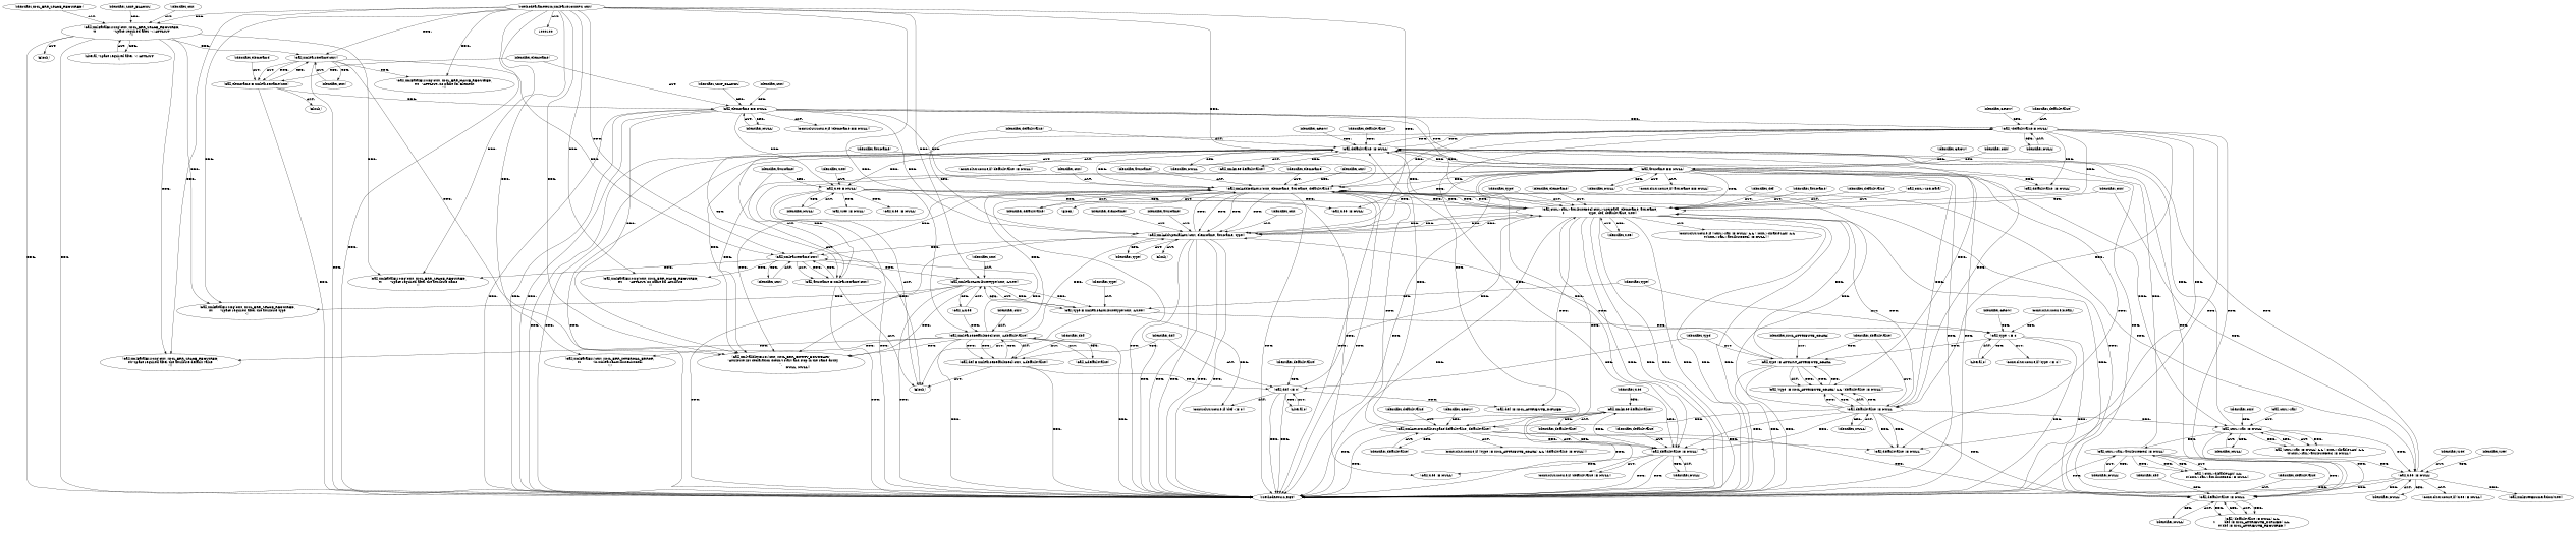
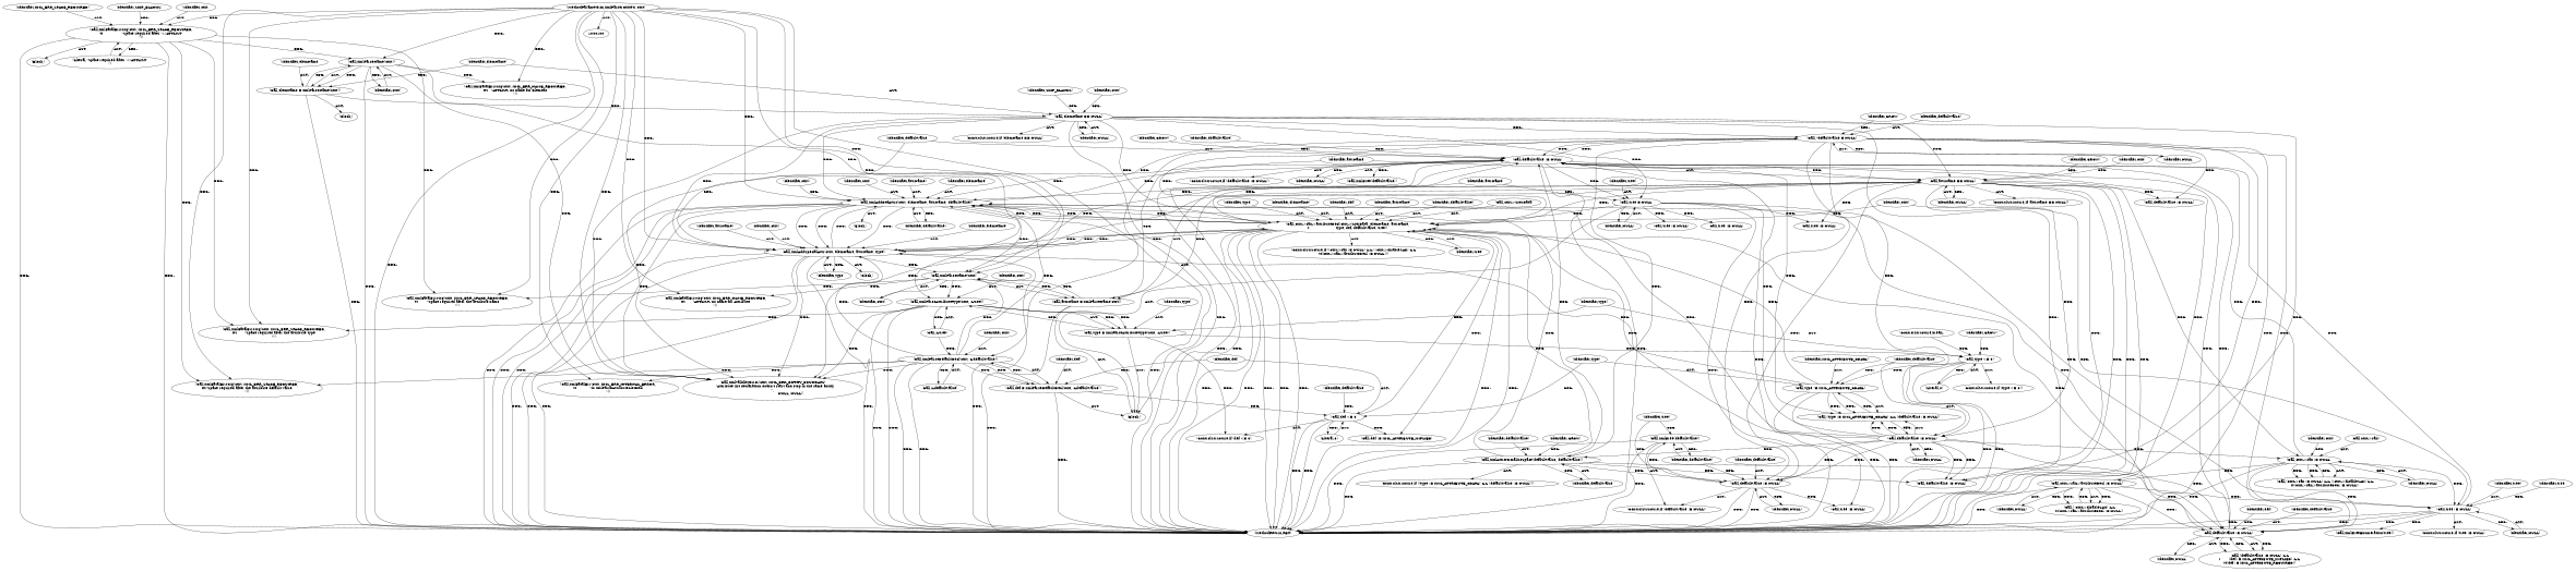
  digraph {
    n1 [label="(Call,xmlFree(defaultValue))"]
    n2 [label="(ControlStructure,if (defaultValue != NULL))"]
    n3 [label="(MethodReturn,RET)"]
    n4 [label="(Identifier,defaultValue)"]
    n5 [label="(Call,defaultValue != NULL)"]
    n6 [label="(Identifier,NULL)"]
    n7 [label="(Call,tree != NULL)"]
    n8 [label="(Call,*defaultValue = NULL)"]
    n9 [label="(Call,defaultValue != NULL)"]
    n10 [label="(Call,xmlAddDefAttrs(ctxt, elemName, attrName, defaultValue))"]
    n11 [label="(Call,ctxt->sax->attributeDecl(ctxt->userData, elemName, attrName,\n\t                        type, def, defaultValue, tree))"]
    n12 [label="(Call,defaultValue != NULL)"]
    n13 [label="(Call,xmlAttrNormalizeSpace(defaultValue, defaultValue))"]
    n14 [label="(Call,defaultValue != NULL)"]
    n15 [label="(Identifier,NULL)"]
    n16 [label="(Call,defaultValue != NULL)"]
    n17 [label="(Block,)"]
    n18 [label="(Call,defaultValue != NULL)"]
    n19 [label="(Call,attrName == NULL)"]
    n20 [label="(Call,tree = NULL)"]
    n21 [label="(Call,xmlValidityError(ctxt, XML_ERR_ENTITY_BOUNDARY,\n    \"Attribute list declaration doesn't start and stop in the same entity\n\",\n                                 NULL, NULL))"]
    n22 [label="(ControlStructure,if (defaultValue != NULL))"]
    n23 [label="(Identifier,NULL)"]
    n24 [label="(Call,(type != XML_ATTRIBUTE_CDATA) && (defaultValue != NULL))"]
    n25 [label="(Call,xmlFree(defaultValue))"]
    n26 [label="(Call,xmlAddSpecialAttr(ctxt, elemName, attrName, type))"]
    n27 [label="(Call,xmlParseName(ctxt))"]
    n28 [label="(Identifier,defaultValue)"]
    n29 [label="(Block,)"]
    n30 [label="(ControlStructure,if ((ctxt->sax != NULL) && (!ctxt->disableSAX) &&\n\t\t(ctxt->sax->attributeDecl != NULL)))"]
    n31 [label="(Call,def != XML_ATTRIBUTE_IMPLIED)"]
    n32 [label="(Identifier,tree)"]
    n33 [label="(Call,ctxt->sax != NULL)"]
    n34 [label="(Identifier,NULL)"]
    n35 [label="(ControlStructure,if ((type != XML_ATTRIBUTE_CDATA) && (defaultValue != NULL)))"]
    n36 [label="(Identifier,defaultValue)"]
    n37 [label="(Identifier,NULL)"]
    n38 [label="(Call,(defaultValue != NULL) &&\n\t        (def != XML_ATTRIBUTE_IMPLIED) && \n\t\t(def != XML_ATTRIBUTE_REQUIRED))"]
    n39 [label="(Call,elemName == NULL)"]
    n40 [label="(ControlStructure,if (elemName == NULL))"]
    n41 [label="(Identifier,NULL)"]
    n42 [label="(Identifier,type)"]
    n43 [label="(Block,)"]
    n44 [label="(Call,tree != NULL)"]
    n45 [label="(Identifier,NULL)"]
    n46 [label="(ControlStructure,if (attrName == NULL))"]
    n47 [label="(Call,tree != NULL)"]
    n48 [label="(Call,tree != NULL)"]
    n49 [label="(Call,tree != NULL)"]
    n50 [label="(Identifier,NULL)"]
    n51 [label="(Call,elemName = xmlParseName(ctxt))"]
    n52 [label="(Call,xmlParseName(ctxt))"]
    n53 [label="(Block,)"]
    n54 [label="(Identifier,ctxt)"]
    n55 [label="(Call,xmlFatalErrMsg(ctxt, XML_ERR_NAME_REQUIRED,\n\t\t\t   \"ATTLIST: no name for Element\n\"))"]
    n56 [label="(Call,xmlFatalErrMsg(ctxt, XML_ERR_SPACE_REQUIRED,\n\t\t        \"Space required after the attribute name\n\"))"]
    n57 [label="(Call,xmlParseAttributeType(ctxt, &tree))"]
    n58 [label="(Call,xmlFatalErrMsg(ctxt, XML_ERR_NAME_REQUIRED,\n\t\t\t       \"ATTLIST: no name for Attribute\n\"))"]
    n59 [label="(Call,attrName = xmlParseName(ctxt))"]
    n60 [label="(Identifier,ctxt)"]
    n61 [label="(Call,xmlFatalErrMsg(ctxt, XML_ERR_SPACE_REQUIRED,\n\t\t                 \"Space required after '<!ATTLIST'\n\"))"]
    n62 [label="(Call,xmlFatalErrMsg(ctxt, XML_ERR_SPACE_REQUIRED,\n\t\t\t\"Space required after the attribute default value\n\"))"]
    n63 [label="(Block,)"]
    n64 [label="(Call,xmlFatalErrMsg(ctxt, XML_ERR_SPACE_REQUIRED,\n\t\t\t       \"Space required after the attribute type\n\"))"]
    n65 [label="(Literal,\"Space required after '<!ATTLIST'\n\")"]
    n66 [label="(MethodParameterIn,xmlParserCtxtPtr ctxt)"]
    n67 [label="(Call,xmlParseDefaultDecl(ctxt, &defaultValue))"]
    n68 [label="(Call,xmlFatalErr(ctxt, XML_ERR_INTERNAL_ERROR,\n\t\t            \"in xmlParseAttributeListDecl\n\"))"]
    1000100
    n70 [label="(Call,def = xmlParseDefaultDecl(ctxt, &defaultValue))"]
    n71 [label="(Call,&defaultValue)"]
    n72 [label="(Call,type = xmlParseAttributeType(ctxt, &tree))"]
    n73 [label="(Call,&tree)"]
-   n74 [label="(Call,type != ATTLIST_ATTRIBUTE_CDATA)"]
+   n74 [label="(Call,type != XML_ATTRIBUTE_CDATA)"]
    n75 [label="(Call,def <= 0)"]
    n76 [label="(Call,type <= 0)"]
    n77 [label="(ControlStructure,if (def <= 0))"]
    n78 [label="(Call,ctxt->sax->attributeDecl != NULL)"]
    n79 [label="(Call,(ctxt->sax != NULL) && (!ctxt->disableSAX) &&\n\t\t(ctxt->sax->attributeDecl != NULL))"]
    n80 [label="(Identifier,NULL)"]
    n81 [label="(Identifier,XML_ATTRIBUTE_CDATA)"]
    n82 [label="(ControlStructure,if (type <= 0))"]
    n83 [label="(Literal,0)"]
    n84 [label="(Literal,0)"]
    n85 [label="(Call,xmlFreeEnumeration(tree))"]
    n86 [label="(Identifier,NULL)"]
    n87 [label="(ControlStructure,if (tree != NULL))"]
    n88 [label="(Identifier,NULL)"]
    n89 [label="(Call,(!ctxt->disableSAX) &&\n\t\t(ctxt->sax->attributeDecl != NULL))"]
    n90 [label="(Identifier,attrName)"]
    n91 [label="(Identifier,elemName)"]
    n92 [label="(Identifier,ctxt)"]
    n93 [label="(Identifier,GROW)"]
    n94 [label="(Call,ctxt->userData)"]
    n95 [label="(Identifier,type)"]
    n96 [label="(Identifier,def)"]
    n97 [label="(Identifier,defaultValue)"]
    n98 [label="(Identifier,ctxt)"]
    n99 [label="(Identifier,elemName)"]
    n100 [label="(Identifier,elemName)"]
    n101 [label="(Identifier,GROW)"]
    n102 [label="(Identifier,defaultValue)"]
    n103 [label="(Identifier,def)"]
    n104 [label="(ControlStructure,break;)"]
    n105 [label="(Identifier,type)"]
    n106 [label="(Identifier,type)"]
    n107 [label="(Identifier,attrName)"]
    n108 [label="(Identifier,ctxt)"]
    n109 [label="(Identifier,ctxt)"]
    n110 [label="(Identifier,elemName)"]
    n111 [label="(Identifier,GROW)"]
    n112 [label="(Identifier,type)"]
    n113 [label="(Identifier,defaultValue)"]
    n114 [label="(Identifier,def)"]
    n115 [label="(Identifier,ctxt)"]
    n116 [label="(Identifier,attrName)"]
    n117 [label="(Identifier,XML_ERR_SPACE_REQUIRED)"]
    n118 [label="(Identifier,defaultValue)"]
    n119 [label="(Identifier,elemName)"]
    n120 [label="(Identifier,SKIP_BLANKS)"]
    n121 [label="(Identifier,ctxt)"]
    n122 [label="(Identifier,ctxt)"]
    n123 [label="(Identifier,attrName)"]
    n124 [label="(Identifier,tree)"]
    n125 [label="(Identifier,defaultValue)"]
    n126 [label="(Identifier,ctxt)"]
    n127 [label="(Call,ctxt->sax)"]
    n128 [label="(Identifier,tree)"]
    n129 [label="(Identifier,defaultValue)"]
    n130 [label="(Identifier,SKIP_BLANKS)"]
    n131 [label="(Identifier,attrName)"]
    n132 [label="(Identifier,defaultValue)"]
    n133 [label="(Identifier,tree)"]
    n134 [label="(Identifier,def)"]
    n135 [label="(Identifier,defaultValue)"]
    n136 [label="(Identifier,GROW)"]
    n137 [label="(Identifier,ctxt)"]
    n138 [label="(Identifier,ctxt)"]
    n139 [label="(Identifier,tree)"]
    n140 [label="(Identifier,defaultValue)"]
    n141 [label="(Identifier,GROW)"]
    n1 -> n2 [label="AST: "]
    n1 -> n3 [label="DDG: "]
    n1 -> n3 [label="DDG: "]
    n1 -> n4 [label="CFG: "]
    n4 -> n1 [label="AST: "]
    n4 -> n5 [label="CFG: "]
    n5 -> n1 [label="DDG: "]
    n5 -> n2 [label="AST: "]
    n5 -> n3 [label="DDG: "]
    n5 -> n3 [label="DDG: "]
    n5 -> n6 [label="CFG: "]
    n5 -> n7 [label="DDG: "]
    n6 -> n5 [label="AST: "]
    n8 -> n3 [label="DDG: "]
    n8 -> n5 [label="DDG: "]
    n8 -> n9 [label="DDG: "]
    n8 -> n10 [label="DDG: "]
    n8 -> n11 [label="DDG: "]
    n8 -> n12 [label="DDG: "]
    n8 -> n13 [label="DDG: "]
    n8 -> n14 [label="DDG: "]
    n8 -> n15 [label="CFG: "]
    n8 -> n16 [label="DDG: "]
    n8 -> n17 [label="AST: "]
    n8 -> n18 [label="DDG: "]
    n9 -> n3 [label="DDG: "]
    n9 -> n3 [label="DDG: "]
    n9 -> n3 [label="DDG: "]
    n9 -> n8 [label="DDG: "]
    n9 -> n19 [label="DDG: "]
    n9 -> n20 [label="DDG: "]
    n9 -> n21 [label="DDG: "]
    n9 -> n22 [label="AST: "]
    n9 -> n23 [label="CFG: "]
    n9 -> n24 [label="DDG: "]
    n9 -> n25 [label="DDG: "]
    n10 -> n3 [label="DDG: "]
    n10 -> n3 [label="DDG: "]
    n10 -> n3 [label="DDG: "]
    n10 -> n3 [label="DDG: "]
    n10 -> n9 [label="DDG: "]
    n10 -> n11 [label="DDG: "]
    n10 -> n21 [label="DDG: "]
    n10 -> n26 [label="DDG: "]
    n10 -> n26 [label="DDG: "]
    n10 -> n26 [label="DDG: "]
    n10 -> n27 [label="DDG: "]
    n10 -> n28 [label="CFG: "]
    n10 -> n29 [label="AST: "]
    n11 -> n3 [label="DDG: "]
    n11 -> n3 [label="DDG: "]
    n11 -> n3 [label="DDG: "]
    n11 -> n3 [label="DDG: "]
    n11 -> n3 [label="DDG: "]
    n11 -> n3 [label="DDG: "]
    n11 -> n3 [label="DDG: "]
    n11 -> n9 [label="DDG: "]
    n11 -> n10 [label="DDG: "]
    n11 -> n10 [label="DDG: "]
    n11 -> n10 [label="DDG: "]
    n11 -> n14 [label="DDG: "]
    n11 -> n26 [label="DDG: "]
    n11 -> n26 [label="DDG: "]
    n11 -> n26 [label="DDG: "]
    n11 -> n30 [label="AST: "]
    n11 -> n31 [label="DDG: "]
    n11 -> n32 [label="CFG: "]
    n12 -> n5 [label="DDG: "]
    n12 -> n5 [label="DDG: "]
    n12 -> n9 [label="DDG: "]
    n12 -> n10 [label="DDG: "]
    n12 -> n11 [label="DDG: "]
    n12 -> n13 [label="DDG: "]
    n12 -> n14 [label="DDG: "]
    n12 -> n18 [label="DDG: "]
    n12 -> n18 [label="DDG: "]
    n12 -> n24 [label="AST: "]
    n12 -> n24 [label="DDG: "]
    n12 -> n24 [label="DDG: "]
    n12 -> n33 [label="DDG: "]
    n12 -> n34 [label="CFG: "]
    n13 -> n3 [label="DDG: "]
    n13 -> n5 [label="DDG: "]
    n13 -> n9 [label="DDG: "]
    n13 -> n10 [label="DDG: "]
    n13 -> n11 [label="DDG: "]
    n13 -> n14 [label="DDG: "]
    n13 -> n18 [label="DDG: "]
    n13 -> n35 [label="AST: "]
    n13 -> n36 [label="CFG: "]
    n14 -> n9 [label="DDG: "]
    n14 -> n9 [label="DDG: "]
    n14 -> n10 [label="DDG: "]
    n14 -> n37 [label="CFG: "]
    n14 -> n38 [label="AST: "]
    n14 -> n38 [label="DDG: "]
    n14 -> n38 [label="DDG: "]
    n15 -> n8 [label="AST: "]
    n19 -> n3 [label="DDG: "]
    n19 -> n3 [label="DDG: "]
    n19 -> n3 [label="DDG: "]
    n19 -> n5 [label="DDG: "]
    n19 -> n10 [label="DDG: "]
    n19 -> n11 [label="DDG: "]
    n19 -> n12 [label="DDG: "]
    n19 -> n16 [label="DDG: "]
    n19 -> n18 [label="DDG: "]
    n19 -> n21 [label="DDG: "]
    n19 -> n26 [label="DDG: "]
    n19 -> n33 [label="DDG: "]
    n19 -> n44 [label="DDG: "]
    n19 -> n45 [label="CFG: "]
    n19 -> n46 [label="AST: "]
    n20 -> n3 [label="DDG: "]
    n20 -> n7 [label="DDG: "]
    n20 -> n11 [label="DDG: "]
    n20 -> n17 [label="AST: "]
    n20 -> n44 [label="DDG: "]
    n20 -> n47 [label="DDG: "]
    n20 -> n48 [label="DDG: "]
    n20 -> n49 [label="DDG: "]
    n20 -> n50 [label="CFG: "]
    n23 -> n9 [label="AST: "]
    n24 -> n12 [label="CFG: "]
    n24 -> n74 [label="CFG: "]
    n26 -> n3 [label="DDG: "]
    n26 -> n3 [label="DDG: "]
    n26 -> n3 [label="DDG: "]
    n26 -> n3 [label="DDG: "]
    n26 -> n3 [label="DDG: "]
    n26 -> n10 [label="DDG: "]
    n26 -> n11 [label="DDG: "]
    n26 -> n21 [label="DDG: "]
    n26 -> n27 [label="DDG: "]
    n26 -> n42 [label="CFG: "]
    n26 -> n43 [label="AST: "]
    n27 -> n56 [label="DDG: "]
    n27 -> n57 [label="DDG: "]
    n27 -> n58 [label="DDG: "]
    n27 -> n59 [label="AST: "]
    n27 -> n59 [label="DDG: "]
    n27 -> n60 [label="CFG: "]
    n28 -> n10 [label="AST: "]
    n32 -> n11 [label="AST: "]
+   n33 -> n3 [label="DDG: "]
    n33 -> n9 [label="DDG: "]
    n33 -> n14 [label="DDG: "]
    n33 -> n47 [label="DDG: "]
    n33 -> n78 [label="DDG: "]
    n33 -> n79 [label="AST: "]
    n33 -> n79 [label="DDG: "]
    n33 -> n79 [label="DDG: "]
    n33 -> n80 [label="CFG: "]
    n34 -> n12 [label="AST: "]
    n36 -> n13 [label="AST: "]
    n37 -> n14 [label="AST: "]
    n38 -> n14 [label="CFG: "]
    n39 -> n3 [label="DDG: "]
    n39 -> n3 [label="DDG: "]
    n39 -> n3 [label="DDG: "]
    n39 -> n8 [label="DDG: "]
    n39 -> n10 [label="DDG: "]
    n39 -> n11 [label="DDG: "]
    n39 -> n19 [label="DDG: "]
    n39 -> n20 [label="DDG: "]
    n39 -> n21 [label="DDG: "]
    n39 -> n26 [label="DDG: "]
    n39 -> n40 [label="AST: "]
    n39 -> n41 [label="CFG: "]
    n41 -> n39 [label="AST: "]
    n42 -> n26 [label="AST: "]
    n45 -> n19 [label="AST: "]
    n47 -> n3 [label="DDG: "]
    n47 -> n3 [label="DDG: "]
    n47 -> n9 [label="DDG: "]
    n47 -> n14 [label="DDG: "]
    n47 -> n85 [label="DDG: "]
    n47 -> n86 [label="CFG: "]
    n47 -> n87 [label="AST: "]
    n50 -> n20 [label="AST: "]
    n51 -> n3 [label="DDG: "]
    n51 -> n39 [label="DDG: "]
    n51 -> n52 [label="CFG: "]
    n51 -> n53 [label="AST: "]
    n52 -> n3 [label="DDG: "]
    n52 -> n21 [label="DDG: "]
    n52 -> n27 [label="DDG: "]
    n52 -> n51 [label="AST: "]
    n52 -> n51 [label="DDG: "]
    n52 -> n54 [label="CFG: "]
    n52 -> n55 [label="DDG: "]
    n54 -> n52 [label="AST: "]
    n57 -> n3 [label="DDG: "]
    n57 -> n3 [label="DDG: "]
    n57 -> n21 [label="DDG: "]
    n57 -> n64 [label="DDG: "]
    n57 -> n72 [label="AST: "]
    n57 -> n72 [label="DDG: "]
    n57 -> n72 [label="DDG: "]
    n57 -> n73 [label="CFG: "]
    n59 -> n3 [label="DDG: "]
    n59 -> n17 [label="AST: "]
    n59 -> n19 [label="DDG: "]
    n59 -> n27 [label="CFG: "]
    n60 -> n27 [label="AST: "]
    n61 -> n3 [label="DDG: "]
    n61 -> n3 [label="DDG: "]
    n61 -> n52 [label="DDG: "]
    n61 -> n56 [label="DDG: "]
    n61 -> n62 [label="DDG: "]
    n61 -> n63 [label="AST: "]
    n61 -> n64 [label="DDG: "]
    n61 -> n65 [label="CFG: "]
    n65 -> n61 [label="AST: "]
    n66 -> n3 [label="DDG: "]
    n66 -> n10 [label="DDG: "]
    n66 -> n21 [label="DDG: "]
    n66 -> n26 [label="DDG: "]
    n66 -> n27 [label="DDG: "]
    n66 -> n52 [label="DDG: "]
    n66 -> n55 [label="DDG: "]
    n66 -> n56 [label="DDG: "]
    n66 -> n57 [label="DDG: "]
    n66 -> n58 [label="DDG: "]
    n66 -> n61 [label="DDG: "]
    n66 -> n62 [label="DDG: "]
    n66 -> n64 [label="DDG: "]
    n66 -> n67 [label="DDG: "]
    n66 -> n68 [label="DDG: "]
    n66 -> 1000100 [label="AST: "]
    n67 -> n3 [label="DDG: "]
    n67 -> n3 [label="DDG: "]
    n67 -> n10 [label="DDG: "]
    n67 -> n21 [label="DDG: "]
    n67 -> n26 [label="DDG: "]
    n67 -> n27 [label="DDG: "]
    n67 -> n62 [label="DDG: "]
    n67 -> n68 [label="DDG: "]
    n67 -> n70 [label="AST: "]
    n67 -> n70 [label="DDG: "]
    n67 -> n70 [label="DDG: "]
    n67 -> n71 [label="CFG: "]
    n70 -> n3 [label="DDG: "]
    n70 -> n17 [label="AST: "]
    n70 -> n67 [label="CFG: "]
    n70 -> n75 [label="DDG: "]
    n71 -> n67 [label="AST: "]
    n72 -> n17 [label="AST: "]
    n72 -> n57 [label="CFG: "]
    n72 -> n76 [label="DDG: "]
    n72 -> n77 [label="DDG: "]
    n73 -> n57 [label="AST: "]
    n73 -> n67 [label="DDG: "]
    n74 -> n3 [label="DDG: "]
    n74 -> n3 [label="DDG: "]
    n74 -> n11 [label="DDG: "]
    n74 -> n24 [label="AST: "]
    n74 -> n24 [label="DDG: "]
    n74 -> n24 [label="DDG: "]
    n74 -> n26 [label="DDG: "]
    n75 -> n3 [label="DDG: "]
    n75 -> n3 [label="DDG: "]
    n75 -> n11 [label="DDG: "]
    n75 -> n31 [label="DDG: "]
    n75 -> n77 [label="AST: "]
    n75 -> n84 [label="CFG: "]
    n76 -> n3 [label="DDG: "]
    n76 -> n3 [label="DDG: "]
    n76 -> n74 [label="DDG: "]
    n76 -> n82 [label="AST: "]
    n76 -> n83 [label="CFG: "]
    n78 -> n3 [label="DDG: "]
    n78 -> n9 [label="DDG: "]
    n78 -> n14 [label="DDG: "]
    n78 -> n47 [label="DDG: "]
    n78 -> n88 [label="CFG: "]
    n78 -> n89 [label="AST: "]
    n78 -> n89 [label="DDG: "]
    n78 -> n89 [label="DDG: "]
    n79 -> n33 [label="CFG: "]
    n80 -> n33 [label="AST: "]
    n81 -> n74 [label="AST: "]
    n83 -> n76 [label="AST: "]
    n84 -> n75 [label="AST: "]
    n86 -> n47 [label="AST: "]
    n88 -> n78 [label="AST: "]
    n89 -> n78 [label="CFG: "]
    n90 -> n20 [label="CFG: "]
    n90 -> n59 [label="AST: "]
    n91 -> n26 [label="AST: "]
    n92 -> n61 [label="AST: "]
    n93 -> n8 [label="CFG: "]
    n94 -> n11 [label="AST: "]
    n95 -> n11 [label="AST: "]
    n96 -> n70 [label="AST: "]
    n97 -> n75 [label="CFG: "]
    n98 -> n39 [label="CFG: "]
    n99 -> n11 [label="AST: "]
    n100 -> n51 [label="AST: "]
    n101 -> n9 [label="CFG: "]
    n102 -> n9 [label="AST: "]
    n102 -> n26 [label="CFG: "]
    n103 -> n11 [label="AST: "]
    n104 -> n76 [label="CFG: "]
    n105 -> n74 [label="AST: "]
    n105 -> n75 [label="CFG: "]
    n106 -> n72 [label="CFG: "]
    n106 -> n76 [label="AST: "]
    n107 -> n10 [label="AST: "]
    n108 -> n67 [label="AST: "]
    n109 -> n11 [label="CFG: "]
    n109 -> n47 [label="CFG: "]
    n110 -> n10 [label="AST: "]
    n111 -> n19 [label="CFG: "]
    n112 -> n72 [label="AST: "]
    n113 -> n12 [label="AST: "]
    n113 -> n74 [label="CFG: "]
    n114 -> n70 [label="CFG: "]
    n114 -> n75 [label="AST: "]
    n115 -> n33 [label="CFG: "]
    n116 -> n11 [label="AST: "]
    n117 -> n61 [label="AST: "]
    n118 -> n11 [label="AST: "]
    n119 -> n39 [label="AST: "]
    n119 -> n51 [label="CFG: "]
    n120 -> n39 [label="CFG: "]
    n121 -> n10 [label="CFG: "]
    n122 -> n10 [label="AST: "]
    n123 -> n26 [label="AST: "]
    n124 -> n47 [label="AST: "]
    n125 -> n13 [label="AST: "]
    n126 -> n26 [label="AST: "]
    n127 -> n33 [label="AST: "]
    n128 -> n1 [label="CFG: "]
    n128 -> n5 [label="CFG: "]
    n129 -> n5 [label="AST: "]
    n130 -> n61 [label="CFG: "]
    n131 -> n19 [label="AST: "]
    n131 -> n59 [label="CFG: "]
    n132 -> n8 [label="AST: "]
    n133 -> n47 [label="CFG: "]
    n134 -> n14 [label="CFG: "]
    n135 -> n9 [label="CFG: "]
    n136 -> n76 [label="CFG: "]
    n137 -> n19 [label="CFG: "]
    n138 -> n57 [label="AST: "]
    n139 -> n20 [label="AST: "]
    n140 -> n14 [label="AST: "]
    n141 -> n13 [label="CFG: "]
  }
